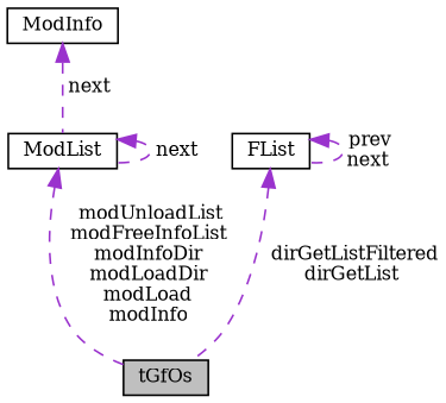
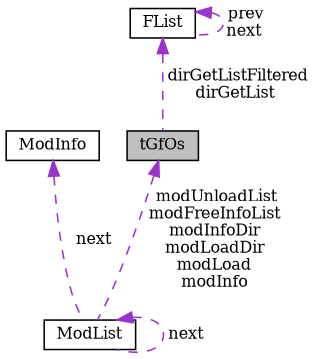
  digraph {
    fontname="DejaVu Serif"
    node [color=black fillcolor=white fontname="DejaVu Serif" fontsize=10 shape=record style=filled]
    edge [color=darkorchid3 dir=back fontname="DejaVu Serif" fontsize=10 labelfontname=Helvetica labelfontsize=10 style=dashed]
    n1 [fillcolor=grey75 fontcolor=black height=0.2 label=tGfOs width=0.4]
    n2 [height=0.2 label=ModList width=0.4]
    n3 [height=0.2 label=ModInfo width=0.4]
    n4 [height=0.2 label=FList width=0.4]
-   n2 -> n1 [label=" modUnloadList\nmodFreeInfoList\nmodInfoDir\nmodLoadDir\nmodLoad\nmodInfo"]
+   n1 -> n2 [label=" modUnloadList\nmodFreeInfoList\nmodInfoDir\nmodLoadDir\nmodLoad\nmodInfo"]
    n2 -> n2 [label=" next"]
    n3 -> n2 [label=" next"]
    n4 -> n1 [label=" dirGetListFiltered\ndirGetList"]
    n4 -> n4 [label=" prev\nnext"]
  }
